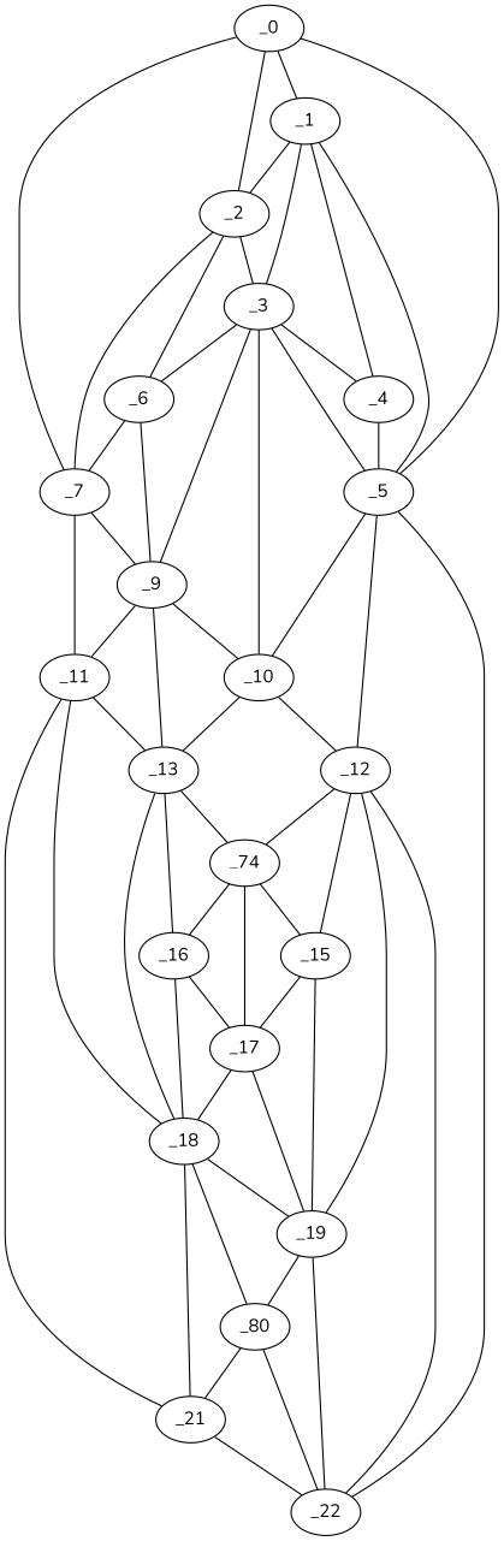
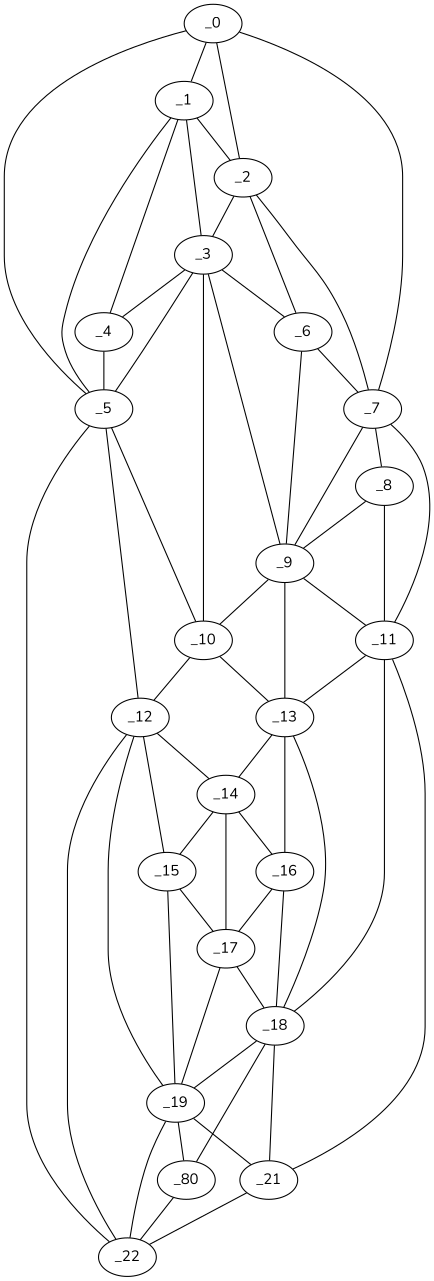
  graph {
    fontname=Nunito
    node [fontname=Nunito x=40 y=60]
    edge [fontname=Nunito valence=2]
    _0 [x=5]
    _1 [x=14]
    _2 [x=32 y=50]
    _5 [x=44 y=73]
    _7 [x=57 y=38]
    _3 [y=61]
    _4 [y=65]
    _6 [x=48 y=46]
    _10 [x=75 y=63]
    _12 [x=90 y=71]
    _22 [x=126 y=81]
    _9 [x=72 y=51]
+   _8 [x=72 y=41]
    _11 [x=84 y=39]
    _13 [x=91 y=49]
-   _14 [x=91 y=66 label=_74]
+   _14 [x=91 y=66]
    _15 [x=96 y=69]
    _19 [x=110 y=75]
    _18 [x=106 y=55]
    _21 [x=125 y=62]
    _16 [x=98 y=54]
    _17 [x=99 y=63]
    n23 [label=_80 x=119 y=70]
    _0 -- _1
    _0 -- _2 [valence=1]
    _0 -- _5 [valence=1]
    _0 -- _7 [valence=1]
    _1 -- _2
    _1 -- _5
    _1 -- _3 [valence=1]
    _1 -- _4
    _2 -- _7
    _2 -- _3
    _2 -- _6
    _5 -- _10
    _5 -- _12
    _5 -- _22 [valence=1]
    _7 -- _9
+   _7 -- _8 [valence=1]
    _7 -- _11 [valence=1]
    _3 -- _5 [valence=1]
    _3 -- _4
    _3 -- _6
    _3 -- _10
    _3 -- _9 [valence=1]
    _4 -- _5 [valence=1]
    _6 -- _7 [valence=1]
    _6 -- _9 [valence=1]
    _10 -- _12
    _10 -- _13
    _12 -- _22 [valence=1]
    _12 -- _14 [valence=1]
    _12 -- _15
    _12 -- _19
    _9 -- _10 [valence=1]
    _9 -- _11
    _9 -- _13
+   _8 -- _9
+   _8 -- _11
    _11 -- _13 [valence=1]
    _11 -- _18
    _11 -- _21 [valence=1]
    _13 -- _14
    _13 -- _18
    _13 -- _16 [valence=1]
    _14 -- _15
    _14 -- _16
    _14 -- _17
    _15 -- _19 [valence=1]
    _15 -- _17 [valence=1]
    _19 -- _22 [valence=1]
    _19 -- n23 [valence=1]
    _18 -- _19
    _18 -- _21 [valence=1]
    _18 -- n23
    _21 -- _22 [valence=1]
    _16 -- _18
    _16 -- _17 [valence=1]
    _17 -- _19 [valence=1]
    _17 -- _18
    n23 -- _22
-   n23 -- _21 [valence=1]
+   _19 -- _21 [valence=1]
  }
